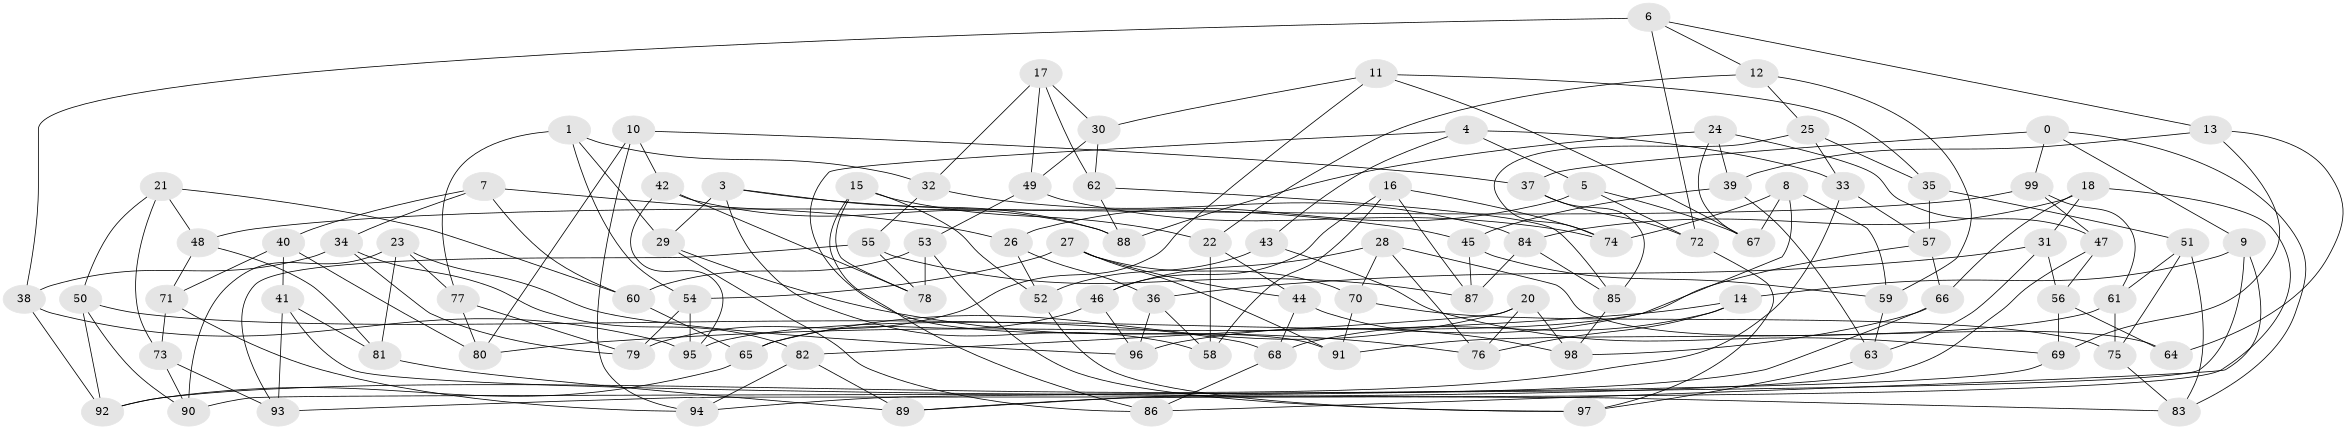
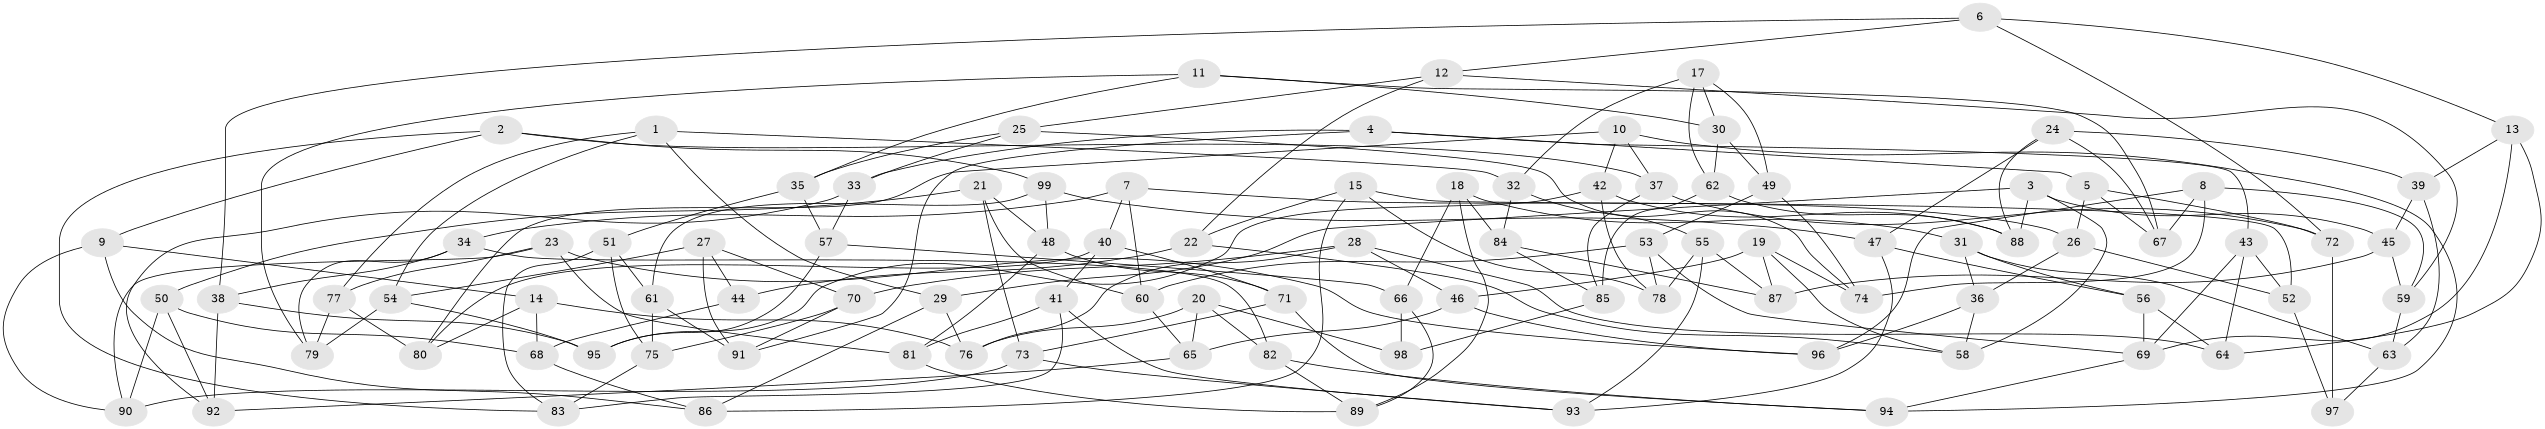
  graph {
    node [color=gray90 style=filled]
    1
    29
    32
    54
    77
    86
    76
    84
    55
    79
    95
    80
-   2 [label=0]
+   2
    9
    n15 [label=99]
    37
    83
    14
    90
    47
    48
    61
    72
    85
    3
    45
    58
    88
    59
    87
    4
    5
    33
    43
    91
    26
    67
    57
    92
    64
    69
    52
    36
    97
    6
    12
    13
    38
    22
    25
    39
    7
    34
    40
    60
    82
    41
    71
    65
    8
    74
    96
    63
    68
    10
    42
    94
    78
    11
    30
    35
    49
    62
    51
    44
    15
-   16
+   16 [label=19]
    46
    17
    53
    18
    31
    66
    89
    56
    98
    93
    81
    75
    20
    21
    50
    73
    23
    24
    27
    70
    28
    1 -- 29
    1 -- 32
    1 -- 54
    1 -- 77
    29 -- 86
    29 -- 76
    32 -- 84
    32 -- 55
    54 -- 79
    54 -- 95
    77 -- 79
    77 -- 80
    84 -- 85
    84 -- 87
    55 -- 87
    55 -- 78
    55 -- 93
    2 -- 9
    2 -- n15
    2 -- 37
    2 -- 83
    9 -- 86
    9 -- 14
    9 -- 90
    n15 -- 47
    n15 -- 48
    n15 -- 61
    37 -- 72
    37 -- 85
    14 -- 76
    14 -- 80
    14 -- 68
    47 -- 56
    47 -- 93
    48 -- 71
    48 -- 81
    61 -- 91
    61 -- 75
    72 -- 97
    85 -- 98
    3 -- 29
    3 -- 45
    3 -- 58
    3 -- 88
    45 -- 59
    45 -- 87
    59 -- 63
    4 -- 5
    4 -- 33
    4 -- 43
    4 -- 91
    5 -- 72
    5 -- 26
    5 -- 67
    33 -- 57
    33 -- 92
+   43 -- 64
    43 -- 69
    43 -- 52
    26 -- 52
    26 -- 36
    57 -- 95
    57 -- 66
    69 -- 94
    52 -- 97
    36 -- 58
    36 -- 96
    6 -- 72
    6 -- 12
    6 -- 13
    6 -- 38
    12 -- 59
    12 -- 22
    12 -- 25
    13 -- 64
    13 -- 69
    13 -- 39
    38 -- 95
    38 -- 92
    22 -- 58
    22 -- 44
    25 -- 33
    25 -- 74
    25 -- 35
    39 -- 45
    39 -- 63
    7 -- 26
    7 -- 34
    7 -- 40
    7 -- 60
    34 -- 79
    34 -- 38
    34 -- 82
    40 -- 80
    40 -- 41
    40 -- 71
    60 -- 65
    82 -- 94
    82 -- 89
    41 -- 83
    41 -- 93
    41 -- 81
    71 -- 94
    71 -- 73
    65 -- 92
    8 -- 59
    8 -- 67
    8 -- 74
    8 -- 96
    63 -- 97
    68 -- 86
    10 -- 80
    10 -- 37
    10 -- 42
    10 -- 94
    42 -- 95
    42 -- 88
    42 -- 78
    11 -- 79
    11 -- 67
    11 -- 30
    11 -- 35
    30 -- 49
    30 -- 62
    35 -- 57
    35 -- 51
    49 -- 74
    49 -- 53
    62 -- 85
    62 -- 88
    51 -- 83
    51 -- 61
    51 -- 75
    44 -- 68
-   44 -- 98
    15 -- 86
    15 -- 52
    15 -- 22
    15 -- 78
    16 -- 58
    16 -- 87
    16 -- 74
    16 -- 46
    46 -- 65
    46 -- 96
    17 -- 32
    17 -- 30
    17 -- 49
    17 -- 62
-   53 -- 97
+   53 -- 69
    53 -- 60
    53 -- 78
    18 -- 84
    18 -- 31
    18 -- 66
    18 -- 89
    31 -- 36
    31 -- 63
    31 -- 56
    66 -- 89
    66 -- 98
    56 -- 64
    56 -- 69
    81 -- 89
    75 -- 83
    20 -- 76
    20 -- 82
    20 -- 65
    20 -- 98
    21 -- 48
    21 -- 60
    21 -- 50
    21 -- 73
    50 -- 90
    50 -- 92
    50 -- 68
    73 -- 90
    73 -- 93
    23 -- 77
    23 -- 90
    23 -- 96
    23 -- 81
    24 -- 47
    24 -- 88
    24 -- 67
    24 -- 39
    27 -- 54
    27 -- 91
    27 -- 44
    27 -- 70
    70 -- 91
    70 -- 75
    28 -- 76
    28 -- 64
    28 -- 46
    28 -- 70
  }
